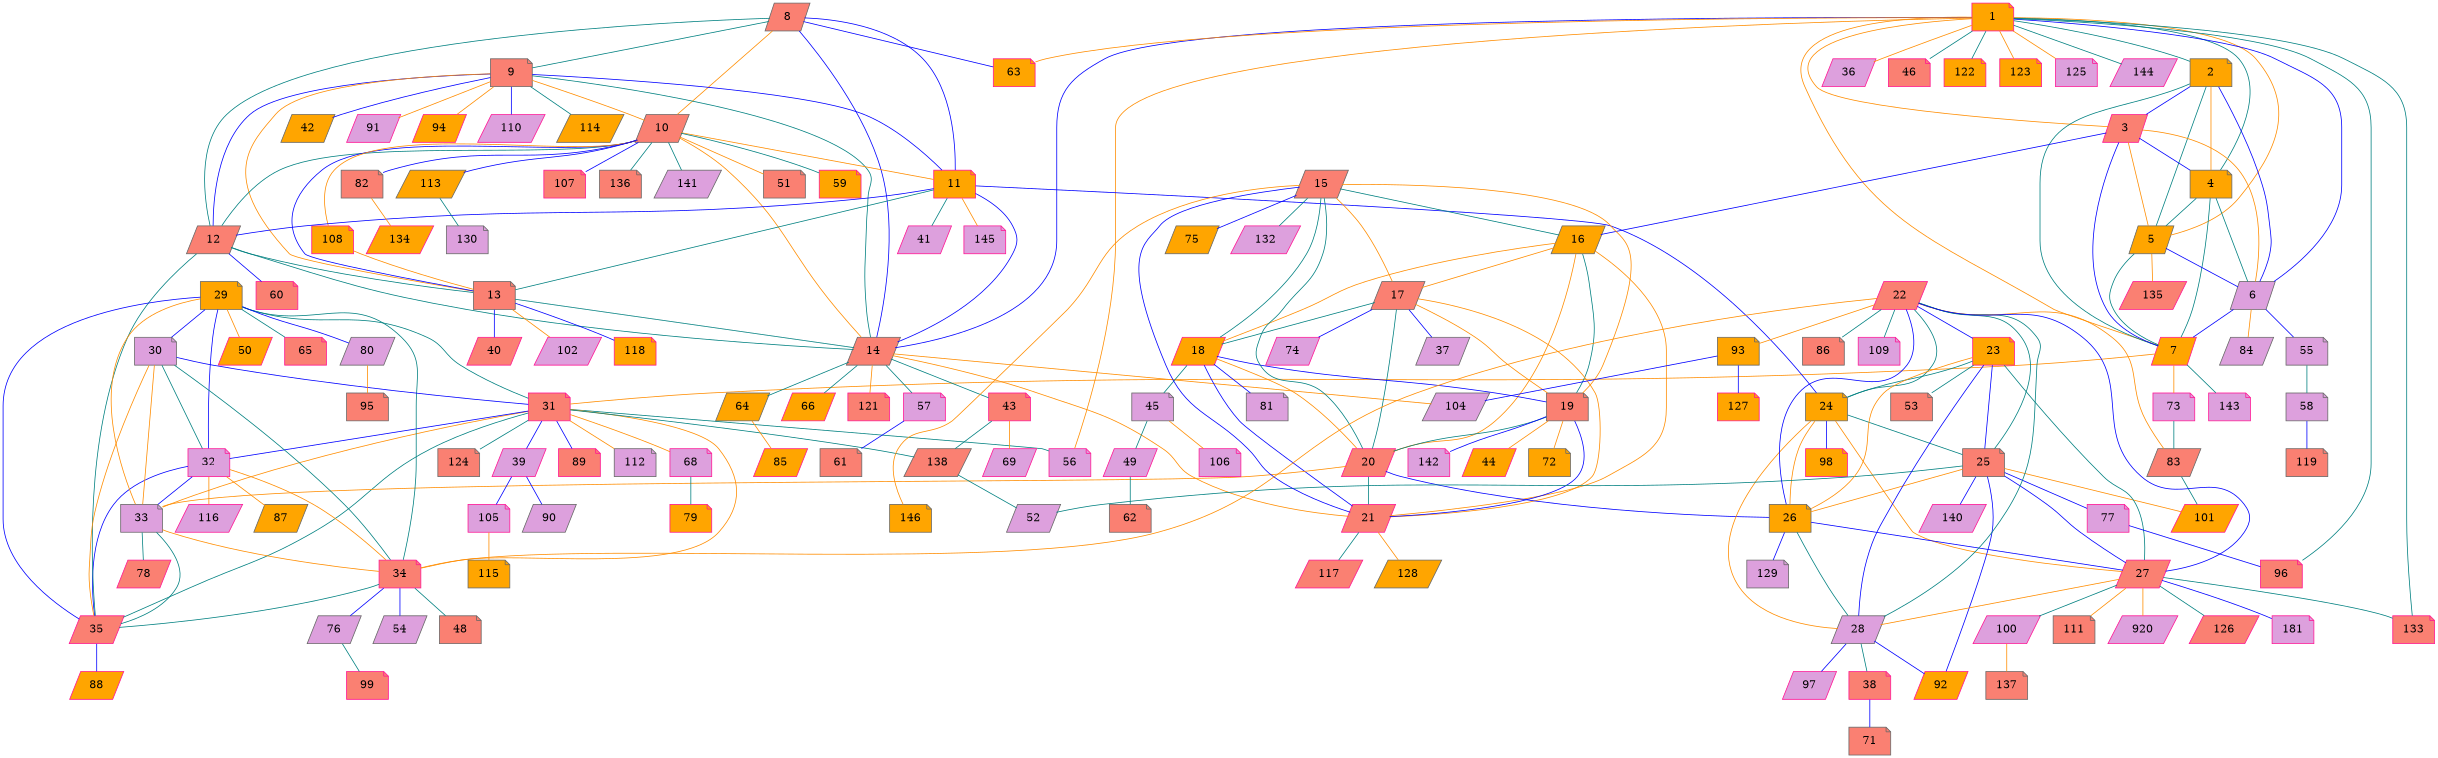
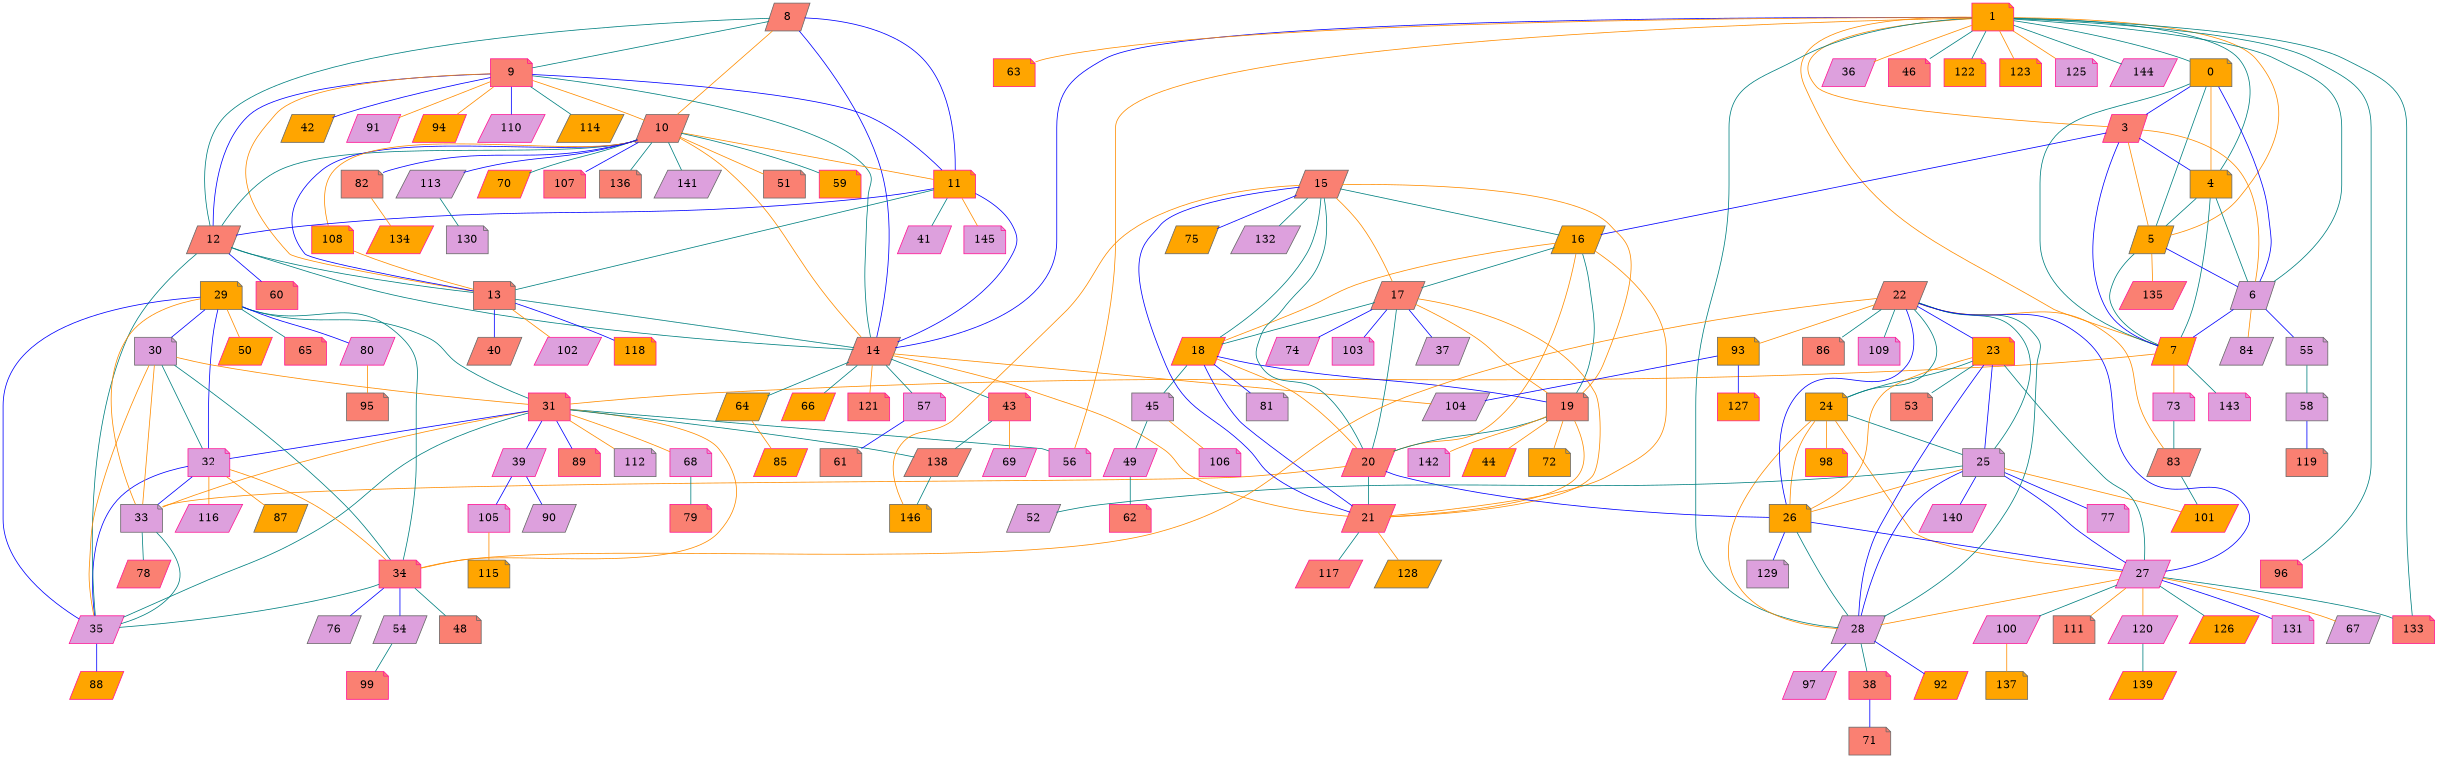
  graph {
    node [color=deeppink fillcolor=plum shape=note style=filled]
    edge [color=teal]
    1 [fillcolor=orange]
-   2 [color=gray40 fillcolor=orange]
+   2 [color=gray40 fillcolor=orange label=0]
    3 [fillcolor=salmon shape=parallelogram]
    4 [color=gray40 fillcolor=orange]
    5 [color=gray40 fillcolor=orange shape=parallelogram]
    6 [color=gray40 shape=parallelogram]
    7 [fillcolor=orange shape=parallelogram]
    14 [color=gray40 fillcolor=salmon shape=parallelogram]
    28 [color=gray40 shape=parallelogram]
    36 [shape=parallelogram]
    46 [fillcolor=salmon]
    56
    63 [fillcolor=orange]
    96 [fillcolor=salmon]
    122 [fillcolor=orange]
    123 [fillcolor=orange]
    125
    133 [fillcolor=salmon]
    144 [shape=parallelogram]
    16 [color=gray40 fillcolor=orange shape=parallelogram]
    135 [fillcolor=salmon shape=parallelogram]
    55 [color=gray40]
    84 [color=gray40 shape=parallelogram]
    31 [fillcolor=salmon]
    73
    143
    21 [fillcolor=salmon shape=parallelogram]
    43 [fillcolor=salmon]
    57
    64 [color=gray40 fillcolor=orange shape=parallelogram]
    66 [fillcolor=orange shape=parallelogram]
    104 [color=gray40 shape=parallelogram]
    121 [fillcolor=salmon]
    38 [fillcolor=salmon]
    92 [fillcolor=orange shape=parallelogram]
    97 [shape=parallelogram]
    17 [color=gray40 fillcolor=salmon shape=parallelogram]
    18 [fillcolor=orange shape=parallelogram]
    19 [color=gray40 fillcolor=salmon]
    20 [fillcolor=salmon shape=parallelogram]
    58 [color=gray40]
-   35 [fillcolor=salmon shape=parallelogram]
+   35 [shape=parallelogram]
    33 [color=gray40]
    34 [fillcolor=salmon]
    32
    39 [shape=parallelogram]
    68
    89 [fillcolor=salmon]
    112 [color=gray40]
-   124 [color=gray40 fillcolor=salmon]
    138 [color=gray40 fillcolor=salmon shape=parallelogram]
    83 [color=gray40 fillcolor=salmon shape=parallelogram]
    8 [color=gray40 fillcolor=salmon shape=parallelogram]
-   9 [color=gray40 fillcolor=salmon]
+   9 [fillcolor=salmon]
    10 [color=gray40 fillcolor=salmon shape=parallelogram]
    11 [fillcolor=orange]
    12 [color=gray40 fillcolor=salmon shape=parallelogram]
    13 [color=gray40 fillcolor=salmon]
    42 [color=gray40 fillcolor=orange shape=parallelogram]
    91 [shape=parallelogram]
    94 [fillcolor=orange shape=parallelogram]
    110 [shape=parallelogram]
    114 [color=gray40 fillcolor=orange shape=parallelogram]
    51 [color=gray40 fillcolor=salmon]
    59 [fillcolor=orange]
+   70 [fillcolor=orange shape=parallelogram]
    82 [color=gray40 fillcolor=salmon]
    107 [fillcolor=salmon]
    108 [fillcolor=orange]
-   113 [color=gray40 fillcolor=orange shape=parallelogram]
+   113 [color=gray40 shape=parallelogram]
    136 [color=gray40 fillcolor=salmon]
    141 [color=gray40 shape=parallelogram]
    24 [color=gray40 fillcolor=orange]
    41 [shape=parallelogram]
    145
    60 [fillcolor=salmon]
-   40 [fillcolor=salmon shape=parallelogram]
+   40 [color=gray40 fillcolor=salmon shape=parallelogram]
    102 [shape=parallelogram]
    118 [fillcolor=orange]
    134 [fillcolor=orange shape=parallelogram]
    130 [color=gray40]
    26 [color=gray40 fillcolor=orange]
-   25 [color=gray40 fillcolor=salmon]
-   27 [fillcolor=salmon shape=parallelogram]
+   25 [color=gray40]
+   27 [shape=parallelogram]
    98 [fillcolor=orange]
    88 [fillcolor=orange shape=parallelogram]
    117 [fillcolor=salmon shape=parallelogram]
    128 [color=gray40 fillcolor=orange shape=parallelogram]
    69 [shape=parallelogram]
    61 [color=gray40 fillcolor=salmon]
    85 [fillcolor=orange shape=parallelogram]
    15 [color=gray40 fillcolor=salmon shape=parallelogram]
    75 [color=gray40 fillcolor=orange shape=parallelogram]
-   132 [shape=parallelogram]
+   132 [color=gray40 shape=parallelogram]
    146 [color=gray40 fillcolor=orange]
    37 [color=gray40 shape=parallelogram]
    74 [shape=parallelogram]
+   103
    45 [color=gray40]
    81 [color=gray40]
    44 [fillcolor=orange shape=parallelogram]
    72 [color=gray40 fillcolor=orange]
    142
    49 [shape=parallelogram]
    106
    129 [color=gray40]
    78 [fillcolor=salmon shape=parallelogram]
-   22 [fillcolor=salmon shape=parallelogram]
+   22 [color=gray40 fillcolor=salmon shape=parallelogram]
    23 [fillcolor=orange]
    86 [color=gray40 fillcolor=salmon]
    93 [color=gray40 fillcolor=orange]
    109
    53 [color=gray40 fillcolor=salmon]
    52 [color=gray40 shape=parallelogram]
    77
    101 [fillcolor=orange shape=parallelogram]
    140 [shape=parallelogram]
+   67 [color=gray40 shape=parallelogram]
    100 [shape=parallelogram]
    111 [color=gray40 fillcolor=salmon]
-   120 [shape=parallelogram label=920]
-   126 [fillcolor=salmon shape=parallelogram]
-   131 [label=181]
+   120 [shape=parallelogram]
+   126 [fillcolor=orange shape=parallelogram]
+   131
    48 [color=gray40 fillcolor=salmon]
    54 [color=gray40 shape=parallelogram]
    76 [color=gray40 shape=parallelogram]
    127 [fillcolor=orange]
-   137 [color=gray40 fillcolor=salmon]
+   137 [color=gray40 fillcolor=orange]
+   139 [fillcolor=orange shape=parallelogram]
    71 [color=gray40 fillcolor=salmon]
    29 [color=gray40 fillcolor=orange]
    30 [color=gray40]
    50 [fillcolor=orange shape=parallelogram]
    65 [fillcolor=salmon]
-   80 [color=gray40 shape=parallelogram]
+   80 [shape=parallelogram]
    87 [color=gray40 fillcolor=orange shape=parallelogram]
    116 [shape=parallelogram]
    95 [color=gray40 fillcolor=salmon]
    90 [color=gray40 shape=parallelogram]
    105
-   79 [fillcolor=orange]
+   79 [fillcolor=salmon]
    99 [fillcolor=salmon]
    115 [color=gray40 fillcolor=orange]
-   62 [color=gray40 fillcolor=salmon]
+   62 [fillcolor=salmon]
    119 [color=gray40 fillcolor=salmon]
    1 -- 2
    1 -- 3 [color=darkorange]
    1 -- 4
    1 -- 5 [color=darkorange]
-   1 -- 6 [color=blue]
+   1 -- 6
    1 -- 7 [color=darkorange]
    1 -- 14 [color=blue]
+   1 -- 28
    1 -- 36 [color=darkorange]
    1 -- 46
    1 -- 56 [color=darkorange]
    1 -- 63 [color=darkorange]
    1 -- 96
    1 -- 122
    1 -- 123 [color=darkorange]
    1 -- 125 [color=darkorange]
    1 -- 133
    1 -- 144
    2 -- 3 [color=blue]
    2 -- 4 [color=darkorange]
    2 -- 5
    2 -- 6 [color=blue]
    2 -- 7
    3 -- 4 [color=blue]
    3 -- 5 [color=darkorange]
    3 -- 6 [color=darkorange]
    3 -- 7 [color=blue]
    3 -- 16 [color=blue]
    4 -- 5
    4 -- 6
    4 -- 7
    5 -- 6 [color=blue]
    5 -- 7
    5 -- 135 [color=darkorange]
    6 -- 7 [color=blue]
    6 -- 55 [color=blue]
    6 -- 84 [color=darkorange]
    7 -- 31 [color=darkorange]
    7 -- 73 [color=darkorange]
    7 -- 143
    14 -- 21 [color=darkorange]
    14 -- 43
    14 -- 57
    14 -- 64
    14 -- 66
    14 -- 104 [color=darkorange]
    14 -- 121 [color=darkorange]
    28 -- 38
    28 -- 92 [color=blue]
    28 -- 97 [color=blue]
    16 -- 21 [color=darkorange]
-   16 -- 17 [color=darkorange]
+   16 -- 17
    16 -- 18 [color=darkorange]
    16 -- 19
    16 -- 20 [color=darkorange]
    55 -- 58
    31 -- 56
    31 -- 35
    31 -- 33 [color=darkorange]
    31 -- 34 [color=darkorange]
    31 -- 32 [color=blue]
    31 -- 39 [color=blue]
    31 -- 68 [color=darkorange]
    31 -- 89 [color=blue]
    31 -- 112 [color=darkorange]
-   31 -- 124
    31 -- 138
    73 -- 83
    21 -- 117
    21 -- 128 [color=darkorange]
    43 -- 138
    43 -- 69 [color=darkorange]
    57 -- 61 [color=blue]
    64 -- 85 [color=darkorange]
    38 -- 71 [color=blue]
    17 -- 21 [color=darkorange]
    17 -- 18
    17 -- 19 [color=darkorange]
    17 -- 20
    17 -- 37 [color=blue]
    17 -- 74 [color=blue]
+   17 -- 103 [color=blue]
    18 -- 21 [color=blue]
    18 -- 19 [color=blue]
    18 -- 20 [color=darkorange]
    18 -- 45
    18 -- 81 [color=blue]
-   19 -- 21 [color=blue]
+   19 -- 21 [color=darkorange]
    19 -- 20
    19 -- 44 [color=darkorange]
    19 -- 72 [color=darkorange]
-   19 -- 142 [color=blue]
+   19 -- 142 [color=darkorange]
    20 -- 21
    20 -- 33 [color=darkorange]
    20 -- 26 [color=blue]
    58 -- 119 [color=blue]
    35 -- 88 [color=blue]
    33 -- 35
-   33 -- 34 [color=darkorange]
    33 -- 78
    34 -- 35
    34 -- 48
    34 -- 54 [color=blue]
    34 -- 76 [color=blue]
    32 -- 35 [color=blue]
    32 -- 33 [color=blue]
    32 -- 34 [color=darkorange]
    32 -- 87 [color=darkorange]
    32 -- 116 [color=darkorange]
    39 -- 90 [color=blue]
    39 -- 105 [color=blue]
    68 -- 79
-   138 -- 52
+   138 -- 146
    83 -- 101
    8 -- 14 [color=blue]
-   8 -- 63 [color=blue]
    8 -- 9
    8 -- 10 [color=darkorange]
    8 -- 11 [color=blue]
    8 -- 12
    9 -- 14
    9 -- 10 [color=darkorange]
    9 -- 11 [color=blue]
    9 -- 12 [color=blue]
    9 -- 13 [color=darkorange]
    9 -- 42 [color=blue]
    9 -- 91 [color=darkorange]
    9 -- 94 [color=darkorange]
    9 -- 110 [color=blue]
    9 -- 114
    10 -- 14 [color=darkorange]
    10 -- 11 [color=darkorange]
    10 -- 12
    10 -- 13 [color=blue]
    10 -- 51 [color=darkorange]
    10 -- 59
+   10 -- 70
    10 -- 82 [color=blue]
    10 -- 107 [color=blue]
    10 -- 108 [color=darkorange]
    10 -- 113 [color=blue]
    10 -- 136
    10 -- 141
    11 -- 14 [color=blue]
    11 -- 12 [color=blue]
    11 -- 13
-   11 -- 24 [color=blue]
    11 -- 41
    11 -- 145 [color=darkorange]
    12 -- 14
    12 -- 35
    12 -- 13
    12 -- 60 [color=blue]
    13 -- 14
    13 -- 40 [color=blue]
    13 -- 102 [color=darkorange]
    13 -- 118 [color=blue]
    82 -- 134 [color=darkorange]
    108 -- 13 [color=darkorange]
    113 -- 130
    24 -- 28 [color=darkorange]
    24 -- 26 [color=darkorange]
    24 -- 25
    24 -- 27 [color=darkorange]
-   24 -- 98 [color=blue]
+   24 -- 98 [color=darkorange]
    26 -- 28
    26 -- 27 [color=blue]
    26 -- 129 [color=blue]
-   25 -- 92 [color=blue]
+   25 -- 28 [color=blue]
    25 -- 26 [color=darkorange]
    25 -- 27 [color=blue]
    25 -- 52
    25 -- 77 [color=blue]
    25 -- 101 [color=darkorange]
    25 -- 140 [color=blue]
    27 -- 28 [color=darkorange]
    27 -- 133
+   27 -- 67 [color=darkorange]
    27 -- 100
    27 -- 111 [color=darkorange]
    27 -- 120 [color=darkorange]
    27 -- 126
    27 -- 131 [color=blue]
    15 -- 16
    15 -- 21 [color=blue]
    15 -- 17 [color=darkorange]
    15 -- 18
    15 -- 19 [color=darkorange]
    15 -- 20
    15 -- 75 [color=blue]
    15 -- 132
    15 -- 146 [color=darkorange]
    45 -- 49
    45 -- 106 [color=darkorange]
    49 -- 62
    22 -- 28
    22 -- 34 [color=darkorange]
    22 -- 83 [color=darkorange]
    22 -- 24
    22 -- 26 [color=blue]
    22 -- 25
    22 -- 27 [color=blue]
    22 -- 23 [color=blue]
    22 -- 86
    22 -- 93 [color=darkorange]
    22 -- 109
    23 -- 28 [color=blue]
    23 -- 24
    23 -- 26 [color=darkorange]
    23 -- 25 [color=blue]
    23 -- 27
    23 -- 53
    93 -- 104 [color=blue]
    93 -- 127 [color=blue]
-   77 -- 96 [color=blue]
    100 -- 137 [color=darkorange]
-   76 -- 99
+   120 -- 139
+   54 -- 99
    29 -- 31
    29 -- 35 [color=blue]
    29 -- 33 [color=darkorange]
    29 -- 34
    29 -- 32 [color=blue]
    29 -- 30 [color=blue]
    29 -- 50 [color=darkorange]
    29 -- 65
    29 -- 80 [color=blue]
-   30 -- 31 [color=blue]
+   30 -- 31 [color=darkorange]
    30 -- 35 [color=darkorange]
    30 -- 33 [color=darkorange]
    30 -- 34
    30 -- 32
    80 -- 95 [color=darkorange]
    105 -- 115 [color=darkorange]
  }
